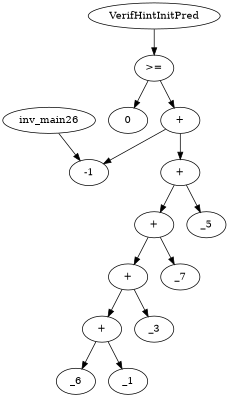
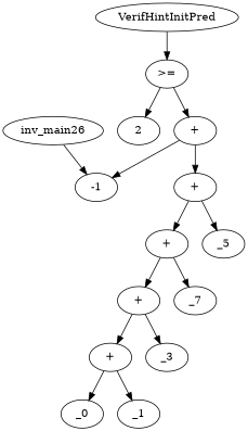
  digraph {
    n1 [label=inv_main26]
    n2 [label=-1]
    n3 [label=VerifHintInitPred]
    n4 [label=">="]
-   n5 [label=0]
+   n5 [label=2]
    n6 [label="+"]
    n7 [label="+"]
    n8 [label="+"]
    n9 [label=_5]
    n10 [label="+"]
    n11 [label=_7]
    n12 [label="+"]
    n13 [label=_3]
-   n14 [label=_6]
+   n14 [label=_0]
    n15 [label=_1]
    n1 -> n2
    n3 -> n4
    n4 -> n5
    n4 -> n6
    n6 -> n2
    n6 -> n7
    n7 -> n8
    n7 -> n9
    n8 -> n10
    n8 -> n11
    n10 -> n12
    n10 -> n13
    n12 -> n14
    n12 -> n15
  }
